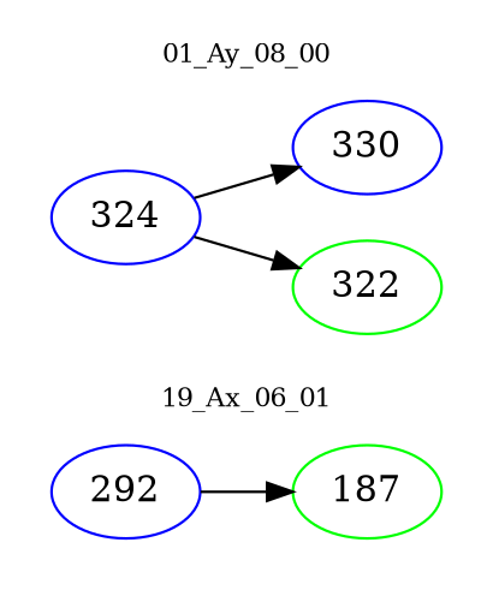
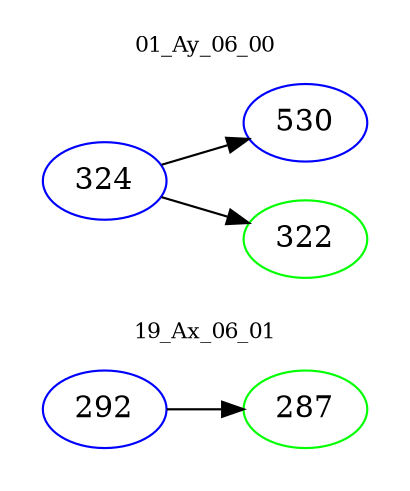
  digraph {
    rankdir=LR
    node [color=blue]
    edge [color=black]
    n1 [label=292]
-   n2 [color=green label=187]
+   n2 [color=green label=287]
    n3 [label=324]
    n4 [color=green label=322]
-   n5 [label=330]
+   n5 [label=530]
    subgraph cluster_1 {
      color=white
      fontsize=10
      label="19_Ax_06_01"
      n1
      n2
    }
    subgraph cluster_2 {
      color=white
      fontsize=10
-     label="01_Ay_08_00"
+     label="01_Ay_06_00"
      n3
      n4
      n5
    }
    n1 -> n2
    n3 -> n4
    n3 -> n5
  }
